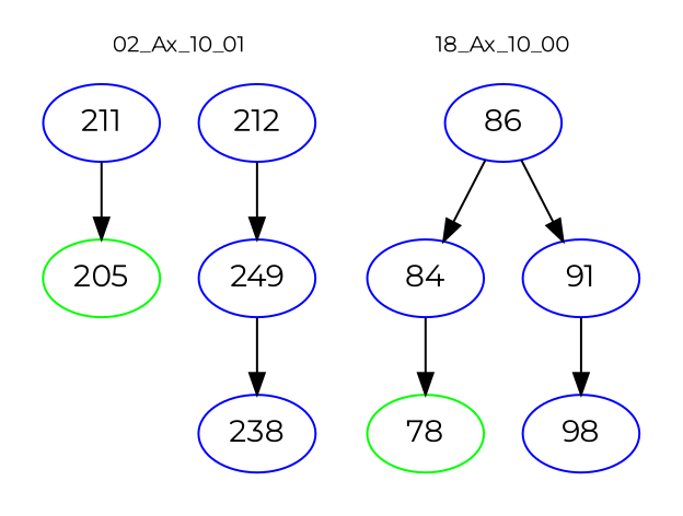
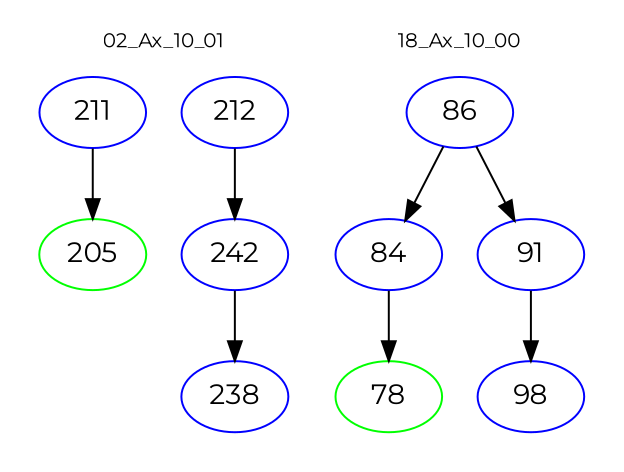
  digraph {
    fontname=Montserrat
    node [color=blue fontname=Montserrat]
    edge [color=black fontname=Montserrat]
    n1 [label=212]
    n2 [label=211]
-   n3 [label=249]
+   n3 [label=242]
    n4 [color=green label=205]
    n5 [label=238]
    n6 [label=86]
    n7 [label=84]
    n8 [label=91]
    n9 [color=green label=78]
    n10 [label=98]
    subgraph cluster_1 {
      color=white
      fontsize=10
      label="02_Ax_10_01"
      n1
      n2
      n3
      n4
      n5
    }
    subgraph cluster_2 {
      color=white
      fontsize=10
      label="18_Ax_10_00"
      n6
      n7
      n8
      n9
      n10
    }
    n1 -> n3
    n2 -> n4
    n3 -> n5
    n6 -> n7
    n6 -> n8
    n7 -> n9
    n8 -> n10
  }
